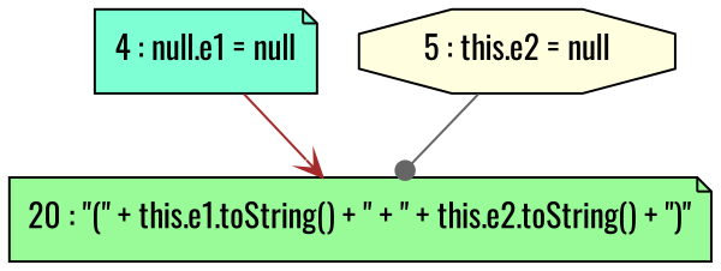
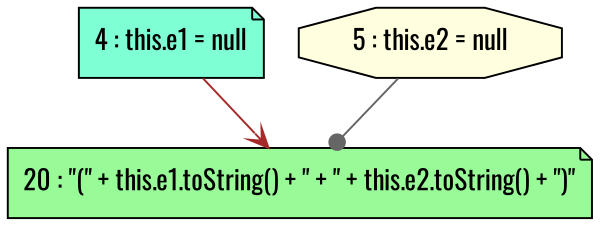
  digraph {
    fontname=Oswald
    node [style=filled shape=note fontname=Oswald]
    edge [fontname=Oswald]
-   "4 : this.e1 = null" [fillcolor=aquamarine label="4 : null.e1 = null"]
+   "4 : this.e1 = null" [fillcolor=aquamarine]
    "20 : \"(\" + this.e1.toString() + \" + \" + this.e2.toString() + \")\"" [fillcolor=palegreen]
    "5 : this.e2 = null" [fillcolor=lightyellow shape=octagon]
    "4 : this.e1 = null" -> "20 : \"(\" + this.e1.toString() + \" + \" + this.e2.toString() + \")\"" [color=brown arrowhead=vee]
    "5 : this.e2 = null" -> "20 : \"(\" + this.e1.toString() + \" + \" + this.e2.toString() + \")\"" [color=gray40 arrowhead=dot]
  }
